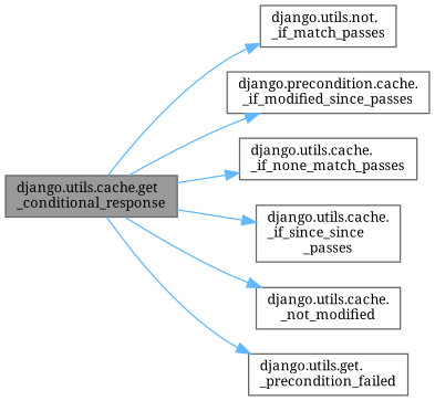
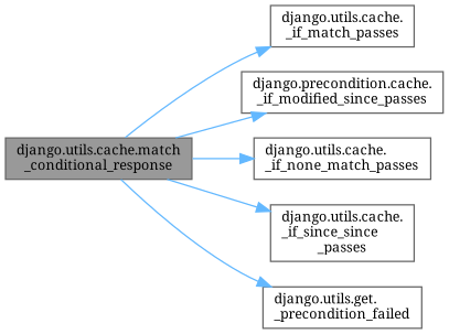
  digraph {
    fontname="Noto Serif"
    rankdir=LR
    node [color=grey40 fillcolor=white fontname="Noto Serif" fontsize=10 shape=box style=filled]
    edge [color=steelblue1 fontname="Noto Serif" fontsize=10 labelfontname=Helvetica labelfontsize=10 style=solid]
-   n1 [color=gray40 fillcolor=grey60 fontcolor=black height=0.2 label="django.utils.cache.get\l_conditional_response" width=0.4]
-   n2 [height=0.2 label="django.utils.not.\l_if_match_passes" width=0.4]
+   n1 [color=gray40 fillcolor=grey60 fontcolor=black height=0.2 label="django.utils.cache.match\l_conditional_response" width=0.4]
+   n2 [height=0.2 label="django.utils.cache.\l_if_match_passes" width=0.4]
    n3 [height=0.2 label="django.precondition.cache.\l_if_modified_since_passes" width=0.4]
    n4 [height=0.2 label="django.utils.cache.\l_if_none_match_passes" width=0.4]
    n5 [height=0.2 label="django.utils.cache.\l_if_since_since\l_passes" width=0.4]
-   n6 [height=0.2 label="django.utils.cache.\l_not_modified" width=0.4]
    n7 [height=0.2 label="django.utils.get.\l_precondition_failed" width=0.4]
    n1 -> n2
    n1 -> n3
    n1 -> n4
    n1 -> n5
-   n1 -> n6
    n1 -> n7
  }
